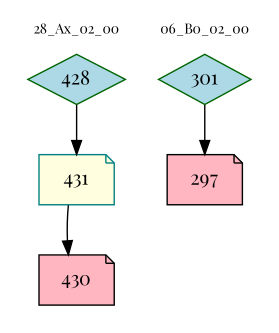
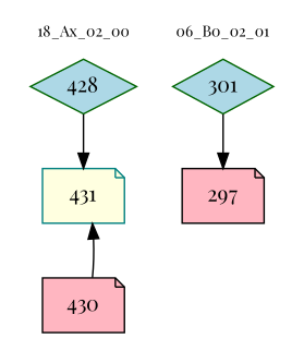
  digraph {
    fontname="Playfair Display"
    node [color=darkgreen fillcolor=lightblue fontname="Playfair Display" shape=note style=filled]
    edge [color=black fontname="Playfair Display"]
    n1 [label=428 shape=diamond]
    n2 [color=black fillcolor=lightpink label=430]
    n3 [color=teal fillcolor=lightyellow label=431]
    n4 [label=301 shape=diamond]
    n5 [color=black fillcolor=lightpink label=297]
    subgraph cluster_1 {
      color=white
      fontsize=10
-     label="28_Ax_02_00"
+     label="18_Ax_02_00"
      n1
      n2
      n3
    }
    subgraph cluster_2 {
      color=white
      fontsize=10
-     label="06_B0_02_00"
+     label="06_B0_02_01"
      n4
      n5
    }
    n1 -> n3
-   n3 -> n2
+   n2 -> n3
    n4 -> n5
  }
